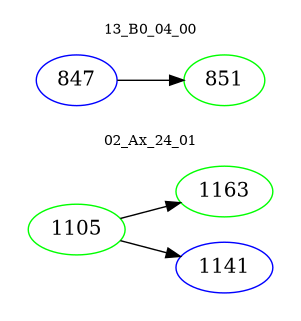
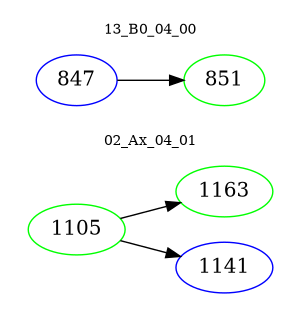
  digraph {
    rankdir=LR
    node [color=green]
    edge [color=black]
    n1 [label=1105]
    n2 [color=blue label=1141]
    n3 [label=1163]
    n4 [color=blue label=847]
    n5 [label=851]
    subgraph cluster_1 {
      color=white
      fontsize=10
-     label="02_Ax_24_01"
+     label="02_Ax_04_01"
      n1
      n2
      n3
    }
    subgraph cluster_2 {
      color=white
      fontsize=10
      label="13_B0_04_00"
      n4
      n5
    }
    n1 -> n2
    n1 -> n3
    n4 -> n5
  }
